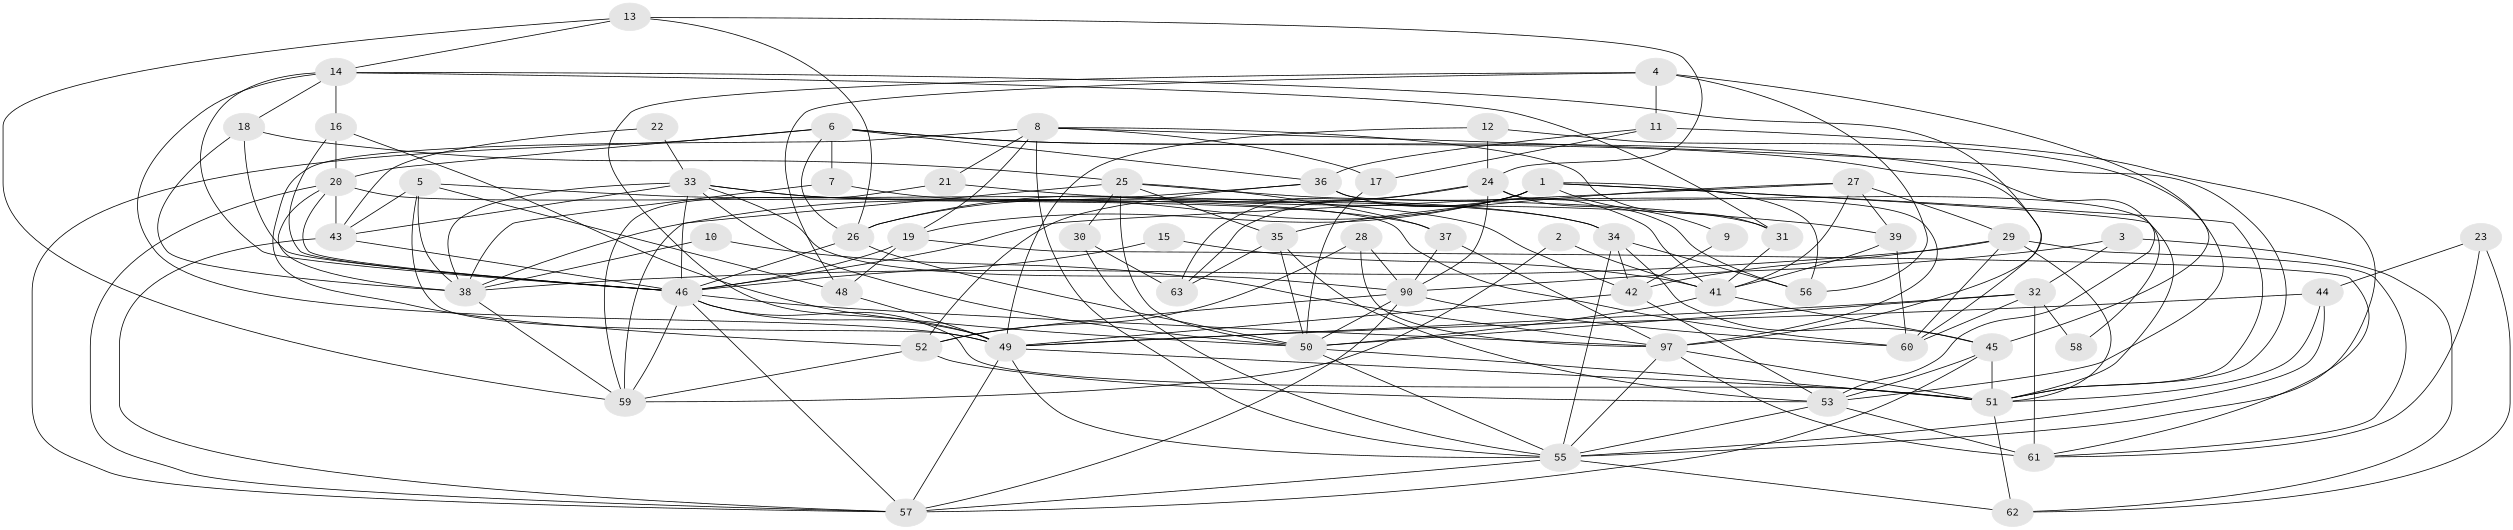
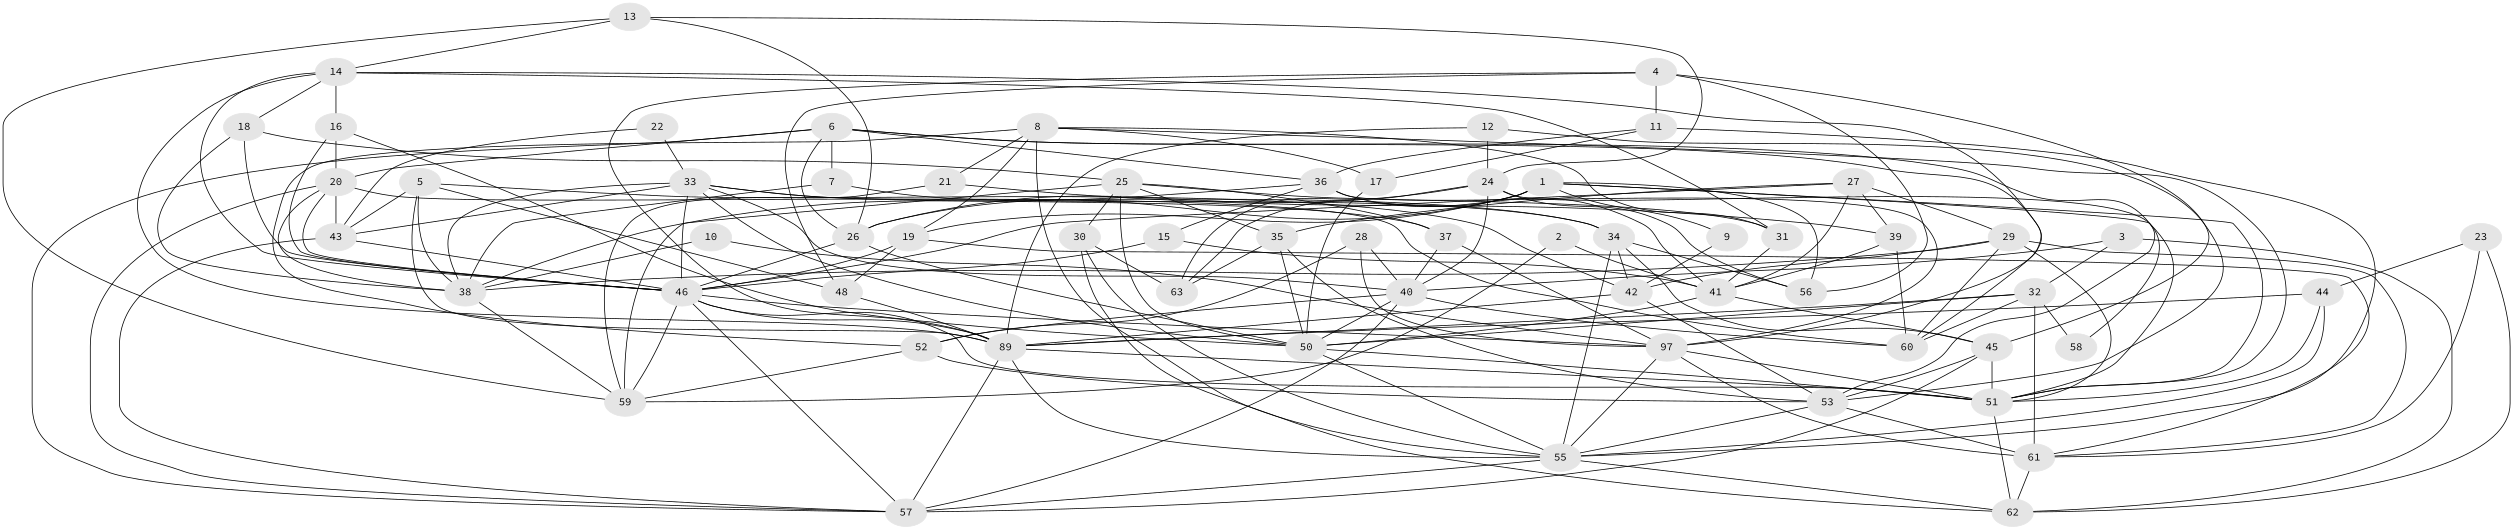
  graph {
    fontname="Source Code Pro"
    node [color=gray90 fontname="Source Code Pro" style=filled]
    edge [fontname="Source Code Pro" weight=1.0]
    1
    9
    19
    26
    51
    56
    58
    63
    42
    48
    46
    61
    50
    62
    2
    41
    59
    45
    3
    32
-   40 [label=90]
-   49
+   40
+   49 [label=89]
    60
    57
    52
    4
    11
    36
    17
    55
    53
    5
    38
    43
    6
    7
    20
    34
    n39 [label=97]
    8
    21
    31
    39
    10
    12
    24
    13
    14
    16
    18
    25
    15
    30
    35
    37
    22
    33
    23
    44
    27
    29
    28
    1 -- 9
    1 -- 19
    1 -- 26
    1 -- 51
    1 -- 56
    1 -- 58
    1 -- 63 [weight=2.0]
    9 -- 42
    19 -- 48
    19 -- 46
    19 -- 61
    26 -- 46
    26 -- 50
    51 -- 62
    42 -- 49
    42 -- 53
    48 -- 49
    46 -- 51
    46 -- 59
    46 -- 49
    46 -- 57
    46 -- n39
+   61 -- 62
    50 -- 51
    50 -- 55
    2 -- 41
    2 -- 59
    41 -- 50
    41 -- 45
    45 -- 51
    45 -- 57
    45 -- 53
    3 -- 62
    3 -- 32
    3 -- 40
    32 -- 58
    32 -- 61
    32 -- 50
    32 -- 49 [weight=2.0]
    32 -- 60
    40 -- 50
    40 -- 60
    40 -- 57
    40 -- 52
    49 -- 51 [weight=2.0]
    49 -- 57
    49 -- 55
    52 -- 59
    52 -- 53
    4 -- 56
    4 -- 48
    4 -- 45
    4 -- 49
    4 -- 11
    11 -- 36
    11 -- 17
    11 -- 55
    36 -- 41 [weight=2.0]
-   36 -- 52
+   36 -- 15
    36 -- 38
    36 -- n39 [weight=2.0]
    17 -- 50
    55 -- 62
    55 -- 57
    53 -- 61
    53 -- 55
    5 -- 42
    5 -- 48
    5 -- 49
    5 -- 38
    5 -- 43
    38 -- 59
    43 -- 46
    43 -- 57
    6 -- 26
    6 -- 60
    6 -- 57
    6 -- 36
    6 -- 53
    6 -- 7
    6 -- 20
    7 -- 38
    7 -- 34
    20 -- 46
    20 -- 60
    20 -- 57
    20 -- 38
    20 -- 43
    34 -- 56
    34 -- 42
    34 -- 45
    34 -- 55
    n39 -- 51
    n39 -- 61
    n39 -- 55
    8 -- 19
    8 -- 51
    8 -- 52
    8 -- 17
    8 -- 55
    8 -- 21
    8 -- 31
    21 -- 59 [weight=2.0]
    21 -- 39
    31 -- 41
    39 -- 41
    39 -- 60
    10 -- 38
    10 -- n39
    12 -- 49
    12 -- 53
    12 -- 24
    24 -- 26
    24 -- 51
    24 -- 56
    24 -- 63
    24 -- 40
    13 -- 26
    13 -- 59
    13 -- 24
    13 -- 14
    14 -- 46
    14 -- 49
    14 -- n39
    14 -- 31
    14 -- 16
    14 -- 18
    16 -- 46
    16 -- 50
    16 -- 20
    18 -- 46
    18 -- 38
    18 -- 25
    25 -- 50
    25 -- 59
    25 -- 31
    25 -- 30
    25 -- 35
    25 -- 37
    15 -- 46
    15 -- 41
    30 -- 63
+   30 -- 62
    30 -- 55
    35 -- 63
    35 -- 50
    35 -- 53
    37 -- 40
    37 -- n39
    22 -- 43
    22 -- 33
    33 -- 46
    33 -- 50
    33 -- 40
    33 -- 38
    33 -- 43
    33 -- 34
    33 -- 37
    23 -- 61
    23 -- 62
    23 -- 44
    44 -- 51
    44 -- 49
    44 -- 55
    27 -- 46
    27 -- 41
    27 -- 39
    27 -- 35
    27 -- 29
    29 -- 51
    29 -- 42
    29 -- 61
    29 -- 60
    29 -- 38
    28 -- 40
    28 -- 52 [weight=2.0]
    28 -- n39
  }
